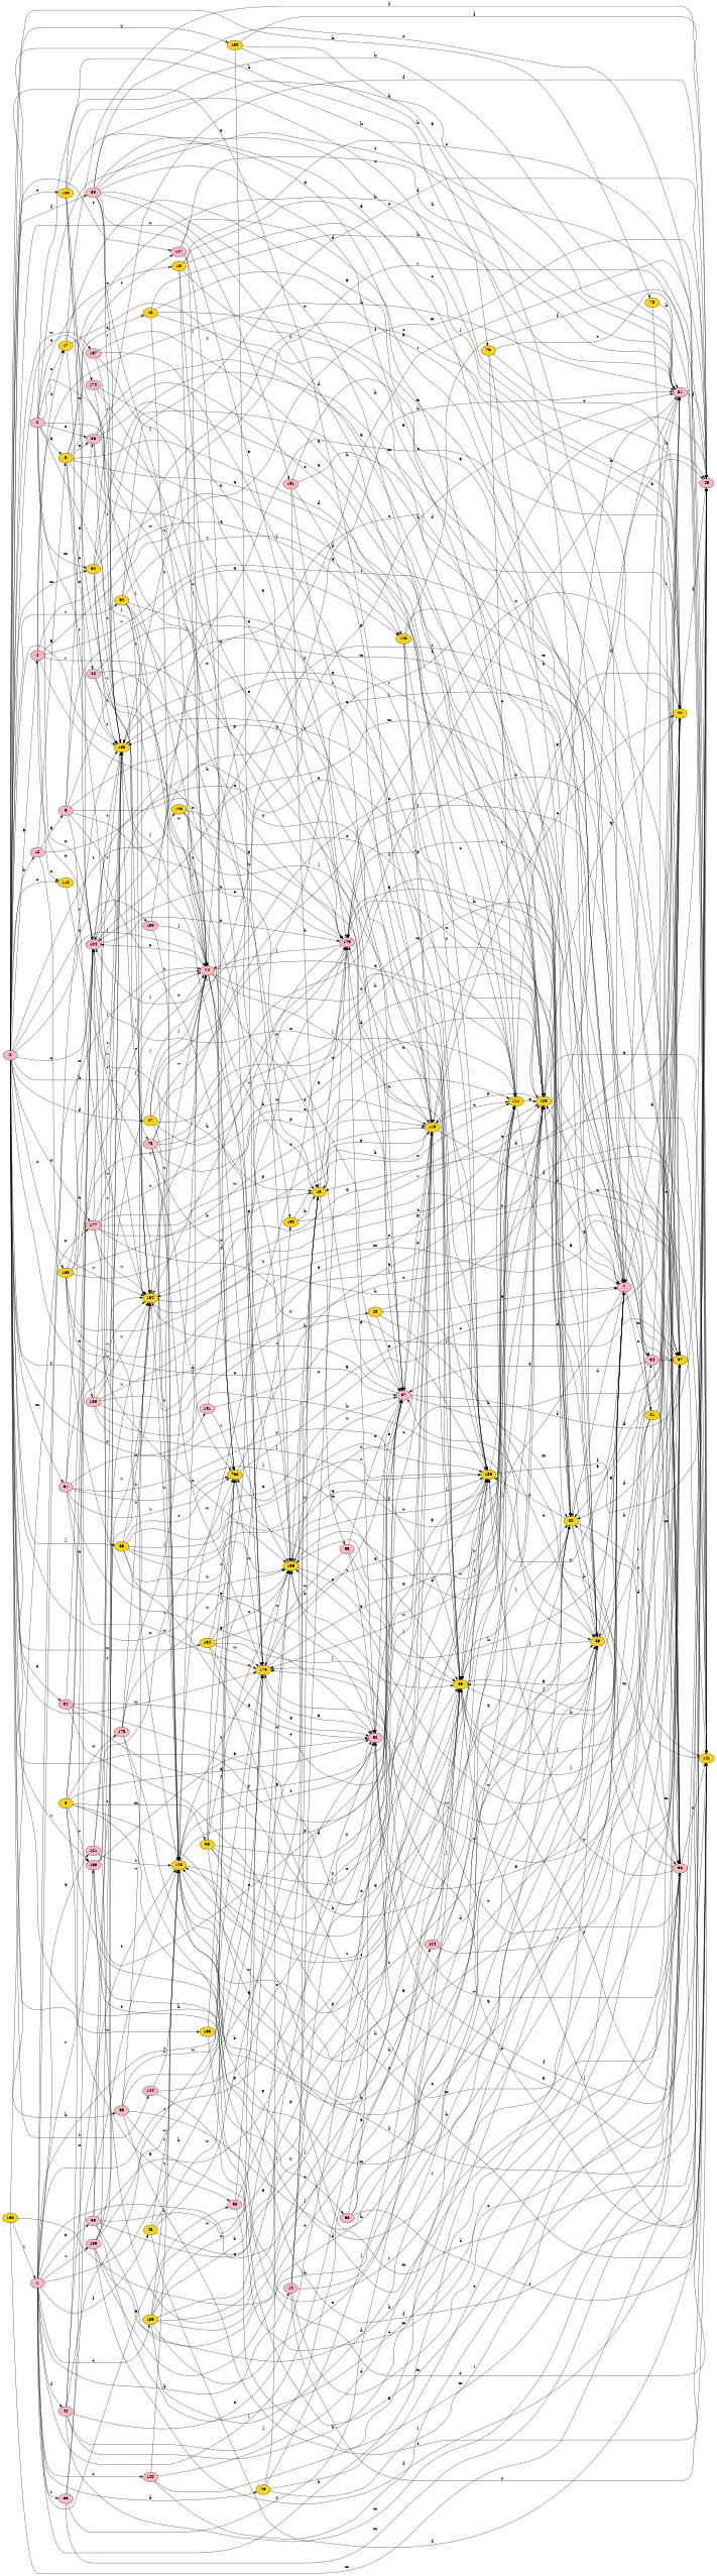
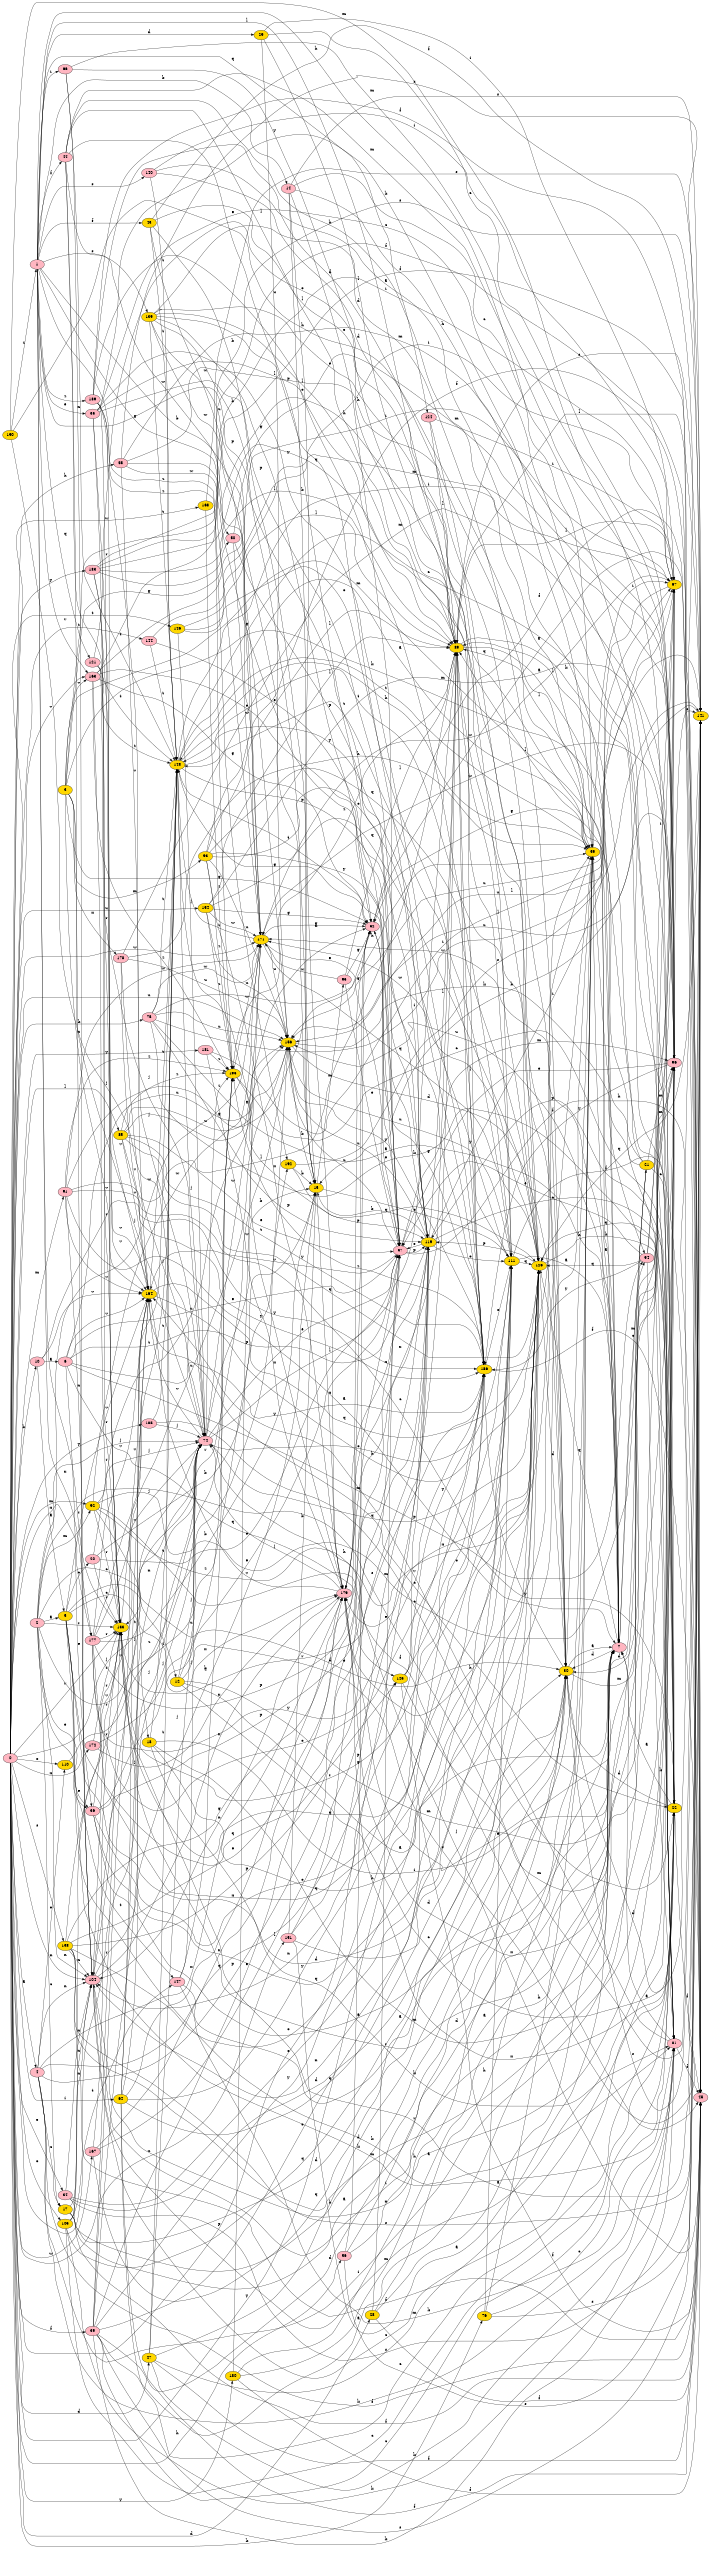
  strict digraph {
    rankdir=LR
    node [fillcolor=lightpink style=filled]
    0
    4
    10
    27 [fillcolor=gold]
    28 [fillcolor=gold]
    34
    39
    55
    56
    64 [fillcolor=gold]
    74
    75
    76 [fillcolor=gold]
-   78 [fillcolor=gold]
    85 [fillcolor=gold]
    91
    92 [fillcolor=gold]
    104
    105 [fillcolor=gold]
    110 [fillcolor=gold]
    119 [fillcolor=gold]
    133 [fillcolor=gold]
    138 [fillcolor=gold]
    144
    146 [fillcolor=gold]
    147
    151
    154 [fillcolor=gold]
    156 [fillcolor=gold]
    163
    167
    168 [fillcolor=gold]
-   171 [fillcolor=gold label=176]
+   171 [fillcolor=gold]
    172
    177
    180 [fillcolor=gold]
    181
    183
    185
    186 [fillcolor=gold]
    17 [fillcolor=gold]
    81
    45
    67 [fillcolor=gold]
    125 [fillcolor=gold]
    179
    5 [fillcolor=gold]
    164 [fillcolor=gold]
    6
    30 [fillcolor=gold]
    96
    148 [fillcolor=gold]
    59 [fillcolor=gold]
    37
    7
    141 [fillcolor=gold]
    111 [fillcolor=gold]
    22 [fillcolor=gold]
    52
    126 [fillcolor=gold]
    15 [fillcolor=gold]
    89 [fillcolor=gold]
-   193 [fillcolor=gold label=793]
+   193 [fillcolor=gold]
    1
    14
    29 [fillcolor=gold]
    35
    43 [fillcolor=gold]
    44
    50
    66
    121
    124
    139 [fillcolor=gold]
    140
    189
    192 [fillcolor=gold]
    95
    190 [fillcolor=gold]
    2
-   16 [fillcolor=gold]
+   16 [fillcolor=gold label=12]
    36
    18 [fillcolor=gold]
    20
    3 [fillcolor=gold]
    93 [fillcolor=gold]
    94
    178
    21 [fillcolor=gold]
    0 -> 4 [label=a]
    0 -> 10 [label=b]
    0 -> 27 [label=d]
    0 -> 28 [label=d]
    0 -> 34 [label=e]
    0 -> 39 [label=f]
    0 -> 55 [label=h]
    0 -> 56 [label=h]
    0 -> 64 [label=i]
    0 -> 74 [label=j]
    0 -> 75 [label=k]
    0 -> 76 [label=k]
-   0 -> 78 [label=k]
    0 -> 85 [label=l]
    0 -> 91 [label=m]
    0 -> 92 [label=m]
    0 -> 104 [label=n]
    0 -> 105 [label=o]
    0 -> 110 [label=o]
    0 -> 119 [label=p]
    0 -> 133 [label=r]
    0 -> 138 [label=s]
    0 -> 144 [label=t]
    0 -> 146 [label=t]
    0 -> 147 [label=t]
    0 -> 151 [label=u]
    0 -> 154 [label=u]
    0 -> 156 [label=u]
    0 -> 163 [label=v]
    0 -> 167 [label=w]
    0 -> 168 [label=w]
    0 -> 171 [label=w]
    0 -> 172 [label=x]
    0 -> 177 [label=x]
    0 -> 180 [label=y]
    0 -> 181 [label=y]
    0 -> 183 [label=y]
    0 -> 185 [label=y]
    0 -> 186 [label=y]
    4 -> 104 [label=n]
    4 -> 110 [label=o]
    4 -> 119 [label=p]
    4 -> 17 [label=c]
    4 -> 81 [label=k]
    4 -> 45 [label=f]
    4 -> 67 [label=i]
    4 -> 125 [label=q]
    4 -> 179 [label=x]
    10 -> 186 [label=y]
    10 -> 5 [label=a]
    10 -> 164 [label=v]
    10 -> 6 [label=a]
    27 -> 74 [label=j]
    27 -> 81 [label=k]
    27 -> 45 [label=f]
    27 -> 30 [label=d]
    27 -> 96 [label=m]
    27 -> 148 [label=t]
    28 -> 45 [label=f]
    28 -> 59 [label=h]
    28 -> 37 [label=e]
    28 -> 7 [label=a]
    34 -> 104 [label=n]
    34 -> 30 [label=d]
    34 -> 59 [label=h]
    34 -> 141 [label=s]
    34 -> 111 [label=o]
    39 -> 74 [label=j]
    39 -> 133 [label=r]
    39 -> 186 [label=y]
    39 -> 81 [label=k]
    39 -> 164 [label=v]
    39 -> 30 [label=d]
    39 -> 37 [label=e]
    39 -> 7 [label=a]
    39 -> 141 [label=s]
    39 -> 111 [label=o]
    39 -> 22 [label=c]
    55 -> 171 [label=w]
    55 -> 164 [label=v]
    55 -> 96 [label=m]
    55 -> 59 [label=h]
    55 -> 141 [label=s]
    55 -> 52 [label=g]
    56 -> 30 [label=d]
    56 -> 7 [label=a]
    56 -> 141 [label=s]
    56 -> 52 [label=g]
    64 -> 74 [label=j]
    64 -> 186 [label=y]
    64 -> 45 [label=f]
    64 -> 179 [label=x]
    64 -> 164 [label=v]
    64 -> 148 [label=t]
    64 -> 22 [label=c]
    64 -> 126 [label=q]
    74 -> 104 [label=n]
    74 -> 171 [label=w]
    74 -> 164 [label=v]
    74 -> 37 [label=e]
    74 -> 111 [label=o]
    74 -> 126 [label=q]
    74 -> 15 [label=b]
    74 -> 89 [label=l]
    74 -> 193 [label=z]
    75 -> 119 [label=p]
    75 -> 156 [label=u]
    75 -> 171 [label=w]
    75 -> 81 [label=k]
    75 -> 67 [label=i]
    75 -> 148 [label=t]
    75 -> 59 [label=h]
    75 -> 7 [label=a]
    76 -> 59 [label=h]
    76 -> 141 [label=s]
    76 -> 111 [label=o]
    76 -> 22 [label=c]
-   78 -> 81 [label=k]
-   78 -> 67 [label=i]
    85 -> 156 [label=u]
    85 -> 186 [label=y]
    85 -> 164 [label=v]
    85 -> 37 [label=e]
    85 -> 22 [label=c]
    85 -> 52 [label=g]
    85 -> 126 [label=q]
    85 -> 193 [label=z]
    91 -> 104 [label=n]
    91 -> 171 [label=w]
    91 -> 186 [label=y]
    91 -> 164 [label=v]
    91 -> 7 [label=a]
    91 -> 52 [label=g]
    91 -> 89 [label=l]
    91 -> 193 [label=z]
    92 -> 74 [label=j]
    92 -> 133 [label=r]
    92 -> 171 [label=w]
    92 -> 45 [label=f]
    92 -> 30 [label=d]
    92 -> 96 [label=m]
    92 -> 59 [label=h]
    104 -> 133 [label=r]
    104 -> 67 [label=i]
    104 -> 179 [label=x]
    104 -> 96 [label=m]
    104 -> 148 [label=t]
    104 -> 22 [label=c]
    104 -> 15 [label=b]
    105 -> 74 [label=j]
    105 -> 104 [label=n]
    105 -> 81 [label=k]
    105 -> 164 [label=v]
    105 -> 22 [label=c]
    105 -> 126 [label=q]
    110 -> 193 [label=z]
    119 -> 156 [label=u]
    119 -> 67 [label=i]
    119 -> 179 [label=x]
    119 -> 37 [label=e]
    119 -> 111 [label=o]
    119 -> 22 [label=c]
    119 -> 15 [label=b]
    119 -> 89 [label=l]
    133 -> 164 [label=v]
    133 -> 126 [label=q]
    138 -> 74 [label=j]
    138 -> 104 [label=n]
    138 -> 119 [label=p]
    138 -> 45 [label=f]
    138 -> 96 [label=m]
    138 -> 37 [label=e]
    138 -> 141 [label=s]
    138 -> 111 [label=o]
    138 -> 52 [label=g]
    144 -> 96 [label=m]
    144 -> 148 [label=t]
    144 -> 37 [label=e]
    146 -> 74 [label=j]
    146 -> 67 [label=i]
    146 -> 111 [label=o]
    146 -> 89 [label=l]
    147 -> 74 [label=j]
    147 -> 81 [label=k]
    147 -> 7 [label=a]
    147 -> 193 [label=z]
    151 -> 119 [label=p]
    151 -> 30 [label=d]
    151 -> 37 [label=e]
    151 -> 7 [label=a]
    151 -> 15 [label=b]
    154 -> 156 [label=u]
    154 -> 171 [label=w]
    154 -> 96 [label=m]
    154 -> 52 [label=g]
    154 -> 126 [label=q]
    154 -> 89 [label=l]
    154 -> 193 [label=z]
    156 -> 133 [label=r]
    156 -> 186 [label=y]
    156 -> 81 [label=k]
    156 -> 30 [label=d]
    156 -> 15 [label=b]
    163 -> 133 [label=r]
    163 -> 45 [label=f]
    163 -> 67 [label=i]
    163 -> 37 [label=e]
    163 -> 52 [label=g]
    163 -> 193 [label=z]
    167 -> 133 [label=r]
    167 -> 179 [label=x]
    167 -> 126 [label=q]
    167 -> 89 [label=l]
    168 -> 141 [label=s]
    168 -> 193 [label=z]
    171 -> 156 [label=u]
    171 -> 148 [label=t]
    171 -> 37 [label=e]
    171 -> 52 [label=g]
    171 -> 126 [label=q]
    172 -> 133 [label=r]
    172 -> 156 [label=u]
    172 -> 179 [label=x]
    177 -> 74 [label=j]
    177 -> 119 [label=p]
    177 -> 133 [label=r]
    177 -> 156 [label=u]
    177 -> 186 [label=y]
    177 -> 164 [label=v]
    177 -> 111 [label=o]
    177 -> 126 [label=q]
    177 -> 15 [label=b]
    180 -> 171 [label=w]
    180 -> 45 [label=f]
    180 -> 59 [label=h]
    180 -> 7 [label=a]
    181 -> 67 [label=i]
    181 -> 179 [label=x]
    181 -> 193 [label=z]
    183 -> 133 [label=r]
    183 -> 67 [label=i]
    183 -> 164 [label=v]
    183 -> 59 [label=h]
    183 -> 141 [label=s]
    183 -> 126 [label=q]
    183 -> 89 [label=l]
    185 -> 74 [label=j]
    185 -> 148 [label=t]
    185 -> 22 [label=c]
    186 -> 104 [label=n]
    186 -> 133 [label=r]
    186 -> 45 [label=f]
    186 -> 111 [label=o]
    186 -> 52 [label=g]
    186 -> 89 [label=l]
    186 -> 193 [label=z]
    17 -> 104 [label=n]
    17 -> 45 [label=f]
    17 -> 30 [label=d]
    17 -> 7 [label=a]
    81 -> 45 [label=f]
    81 -> 164 [label=v]
    81 -> 7 [label=a]
    45 -> 74 [label=j]
    45 -> 52 [label=g]
    67 -> 156 [label=u]
    67 -> 171 [label=w]
    67 -> 179 [label=x]
    67 -> 30 [label=d]
    67 -> 89 [label=l]
    125 -> 119 [label=p]
    125 -> 186 [label=y]
    125 -> 45 [label=f]
    125 -> 96 [label=m]
    125 -> 111 [label=o]
    179 -> 74 [label=j]
    179 -> 104 [label=n]
    179 -> 164 [label=v]
    179 -> 148 [label=t]
    179 -> 59 [label=h]
    179 -> 52 [label=g]
    5 -> 147 [label=t]
    5 -> 81 [label=k]
    5 -> 125 [label=q]
    5 -> 179 [label=x]
    5 -> 164 [label=v]
    5 -> 30 [label=d]
    5 -> 36 [label=e]
    5 -> 18 [label=c]
    5 -> 20 [label=c]
    164 -> 148 [label=t]
    164 -> 59 [label=h]
    164 -> 22 [label=c]
    164 -> 126 [label=q]
    6 -> 119 [label=p]
    6 -> 156 [label=u]
    6 -> 186 [label=y]
    6 -> 125 [label=q]
    6 -> 164 [label=v]
    6 -> 37 [label=e]
    6 -> 36 [label=e]
    6 -> 94 [label=m]
    30 -> 186 [label=y]
    30 -> 96 [label=m]
    30 -> 59 [label=h]
    30 -> 7 [label=a]
    30 -> 141 [label=s]
    30 -> 89 [label=l]
    96 -> 104 [label=n]
    96 -> 156 [label=u]
    96 -> 171 [label=w]
    96 -> 186 [label=y]
    96 -> 37 [label=e]
    96 -> 141 [label=s]
    148 -> 74 [label=j]
    148 -> 119 [label=p]
    148 -> 186 [label=y]
    148 -> 67 [label=i]
    148 -> 59 [label=h]
    148 -> 7 [label=a]
    148 -> 22 [label=c]
    148 -> 52 [label=g]
    59 -> 67 [label=i]
    59 -> 148 [label=t]
    59 -> 7 [label=a]
    59 -> 89 [label=l]
    37 -> 119 [label=p]
    37 -> 156 [label=u]
    37 -> 45 [label=f]
    37 -> 164 [label=v]
    37 -> 96 [label=m]
    37 -> 148 [label=t]
    7 -> 156 [label=u]
    7 -> 171 [label=w]
    7 -> 30 [label=d]
    7 -> 126 [label=q]
    7 -> 89 [label=l]
    7 -> 94 [label=m]
    7 -> 21 [label=c]
    141 -> 133 [label=r]
    141 -> 156 [label=u]
    141 -> 30 [label=d]
    141 -> 126 [label=q]
    141 -> 15 [label=b]
    141 -> 89 [label=l]
    111 -> 156 [label=u]
    111 -> 45 [label=f]
    111 -> 148 [label=t]
    111 -> 7 [label=a]
    111 -> 126 [label=q]
    22 -> 119 [label=p]
    22 -> 45 [label=f]
    22 -> 179 [label=x]
    22 -> 30 [label=d]
    22 -> 7 [label=a]
    22 -> 126 [label=q]
    52 -> 45 [label=f]
    52 -> 37 [label=e]
    126 -> 104 [label=n]
    126 -> 119 [label=p]
    126 -> 133 [label=r]
    126 -> 171 [label=w]
    126 -> 81 [label=k]
    126 -> 179 [label=x]
    126 -> 30 [label=d]
    126 -> 148 [label=t]
    126 -> 89 [label=l]
    15 -> 179 [label=x]
    15 -> 111 [label=o]
    15 -> 95 [label=m]
    89 -> 186 [label=y]
    89 -> 81 [label=k]
    89 -> 179 [label=x]
    89 -> 7 [label=a]
    89 -> 141 [label=s]
    89 -> 193 [label=z]
    193 -> 171 [label=w]
    193 -> 22 [label=c]
    193 -> 126 [label=q]
    1 -> 119 [label=p]
    1 -> 133 [label=r]
    1 -> 163 [label=v]
    1 -> 177 [label=x]
    1 -> 59 [label=h]
    1 -> 15 [label=b]
    1 -> 89 [label=l]
    1 -> 14 [label=b]
    1 -> 29 [label=d]
    1 -> 35 [label=e]
    1 -> 43 [label=f]
    1 -> 44 [label=f]
    1 -> 50 [label=g]
    1 -> 66 [label=i]
    1 -> 121 [label=q]
    1 -> 124 [label=q]
    1 -> 139 [label=s]
    1 -> 140 [label=s]
    1 -> 189 [label=z]
    1 -> 192 [label=z]
    14 -> 179 [label=x]
    14 -> 59 [label=h]
    14 -> 37 [label=e]
    14 -> 141 [label=s]
    14 -> 22 [label=c]
    14 -> 15 [label=b]
    29 -> 156 [label=u]
    29 -> 67 [label=i]
    29 -> 22 [label=c]
    29 -> 89 [label=l]
    35 -> 119 [label=p]
    35 -> 133 [label=r]
    35 -> 186 [label=y]
    35 -> 81 [label=k]
    35 -> 164 [label=v]
    35 -> 22 [label=c]
    35 -> 89 [label=l]
    43 -> 171 [label=w]
    43 -> 45 [label=f]
    43 -> 148 [label=t]
    43 -> 15 [label=b]
    43 -> 89 [label=l]
    44 -> 104 [label=n]
    44 -> 171 [label=w]
    44 -> 96 [label=m]
    44 -> 148 [label=t]
    44 -> 59 [label=h]
    44 -> 37 [label=e]
    44 -> 89 [label=l]
    50 -> 119 [label=p]
    50 -> 171 [label=w]
    50 -> 96 [label=m]
    66 -> 104 [label=n]
    66 -> 186 [label=y]
    66 -> 96 [label=m]
    66 -> 148 [label=t]
    121 -> 74 [label=j]
    121 -> 133 [label=r]
    121 -> 148 [label=t]
    121 -> 111 [label=o]
    124 -> 67 [label=i]
    124 -> 126 [label=q]
    124 -> 89 [label=l]
    139 -> 119 [label=p]
    139 -> 156 [label=u]
    139 -> 171 [label=w]
    139 -> 30 [label=d]
    139 -> 148 [label=t]
    139 -> 111 [label=o]
    139 -> 52 [label=g]
    139 -> 15 [label=b]
    139 -> 89 [label=l]
    140 -> 67 [label=i]
    140 -> 30 [label=d]
    140 -> 148 [label=t]
    140 -> 7 [label=a]
    189 -> 74 [label=j]
    189 -> 133 [label=r]
    189 -> 45 [label=f]
    189 -> 164 [label=v]
    189 -> 30 [label=d]
    189 -> 111 [label=o]
    189 -> 193 [label=z]
    192 -> 119 [label=p]
    192 -> 141 [label=s]
    192 -> 15 [label=b]
    95 -> 171 [label=w]
    95 -> 37 [label=e]
    95 -> 52 [label=g]
    95 -> 89 [label=l]
    190 -> 74 [label=j]
    190 -> 96 [label=m]
    190 -> 59 [label=h]
    190 -> 1 [label=z]
    2 -> 74 [label=j]
    2 -> 92 [label=m]
    2 -> 104 [label=n]
    2 -> 133 [label=r]
    2 -> 171 [label=w]
    2 -> 17 [label=c]
    2 -> 81 [label=k]
    2 -> 5 [label=a]
    2 -> 141 [label=s]
    2 -> 192 [label=z]
    2 -> 16 [label=c]
    2 -> 36 [label=e]
    16 -> 74 [label=j]
    16 -> 96 [label=m]
    16 -> 7 [label=a]
    16 -> 141 [label=s]
    16 -> 22 [label=c]
    16 -> 193 [label=z]
    36 -> 119 [label=p]
    36 -> 133 [label=r]
    36 -> 37 [label=e]
    36 -> 7 [label=a]
    36 -> 111 [label=o]
    36 -> 126 [label=q]
    18 -> 81 [label=k]
    18 -> 67 [label=i]
    18 -> 96 [label=m]
    18 -> 148 [label=t]
    18 -> 59 [label=h]
    20 -> 133 [label=r]
    20 -> 156 [label=u]
    20 -> 37 [label=e]
    20 -> 15 [label=b]
    3 -> 74 [label=j]
    3 -> 163 [label=v]
    3 -> 81 [label=k]
    3 -> 45 [label=f]
    3 -> 164 [label=v]
    3 -> 52 [label=g]
    3 -> 50 [label=g]
    3 -> 93 [label=m]
    3 -> 94 [label=m]
    3 -> 178 [label=x]
    93 -> 156 [label=u]
    93 -> 186 [label=y]
    93 -> 45 [label=f]
    93 -> 179 [label=x]
    93 -> 111 [label=o]
    93 -> 126 [label=q]
    93 -> 89 [label=l]
    93 -> 193 [label=z]
    94 -> 186 [label=y]
    94 -> 81 [label=k]
    94 -> 67 [label=i]
    94 -> 96 [label=m]
    94 -> 37 [label=e]
    94 -> 126 [label=q]
    178 -> 74 [label=j]
    178 -> 156 [label=u]
    178 -> 164 [label=v]
    178 -> 96 [label=m]
    178 -> 59 [label=h]
    21 -> 133 [label=r]
    21 -> 179 [label=x]
    21 -> 96 [label=m]
    21 -> 59 [label=h]
    21 -> 22 [label=c]
    21 -> 52 [label=g]
    21 -> 89 [label=l]
  }
